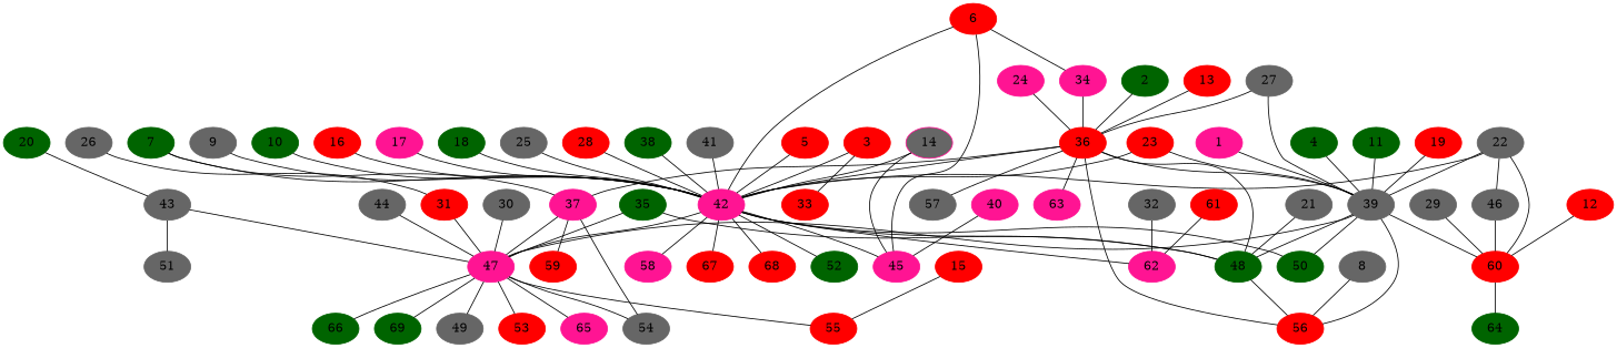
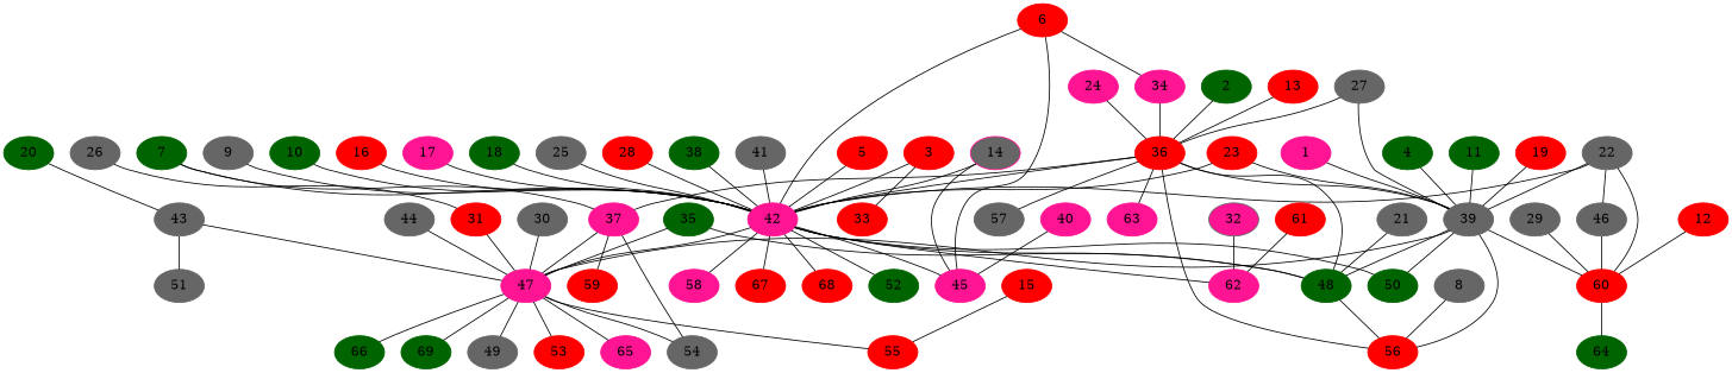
  graph {
    node [color=red style=filled]
    edge [weight=1.0]
    1 [color=deeppink]
    39 [color=gray40]
    56
    60
    48 [color=darkgreen]
    47 [color=deeppink]
    50 [color=darkgreen]
    2 [color=darkgreen]
    36
    42 [color=deeppink]
    37 [color=deeppink]
    57 [color=gray40]
    63 [color=deeppink]
    3
    33
    45 [color=deeppink]
    62 [color=deeppink]
    52 [color=darkgreen]
    58 [color=deeppink]
    67
    68
    4 [color=darkgreen]
    5
    6
    34 [color=deeppink]
    7 [color=darkgreen]
    54 [color=gray40]
    59
    8 [color=gray40]
    9 [color=gray40]
    10 [color=darkgreen]
    11 [color=darkgreen]
    12
    64 [color=darkgreen]
    13
    14 [color=deeppink fillcolor=gray40]
    15
    55
    16
    17 [color=deeppink]
    18 [color=darkgreen]
    19
    20 [color=darkgreen]
    43 [color=gray40]
    51 [color=gray40]
    21 [color=gray40]
    22 [color=gray40]
    46 [color=gray40]
    23
    24 [color=deeppink]
    25 [color=gray40]
    26 [color=gray40]
    31
    27 [color=gray40]
    28
    29 [color=gray40]
    30 [color=gray40]
    49 [color=gray40]
    53
    65 [color=deeppink]
    66 [color=darkgreen]
    69 [color=darkgreen]
-   32 [color=gray40]
+   32 [color=gray40 fillcolor=deeppink]
    35 [color=darkgreen]
    38 [color=darkgreen]
    40 [color=deeppink]
    41 [color=gray40]
    44 [color=gray40]
    61
    1 -- 39
    39 -- 56
    39 -- 60
    39 -- 48 [weight=2.0]
    39 -- 47
    39 -- 50
    60 -- 64
    48 -- 56
    47 -- 54
    47 -- 55
    47 -- 49 [weight=2.0]
    47 -- 53
    47 -- 65
    47 -- 66
    47 -- 69
    2 -- 36
    36 -- 39
    36 -- 56
    36 -- 48
    36 -- 42
    36 -- 37 [weight=2.0]
    36 -- 57
    36 -- 63
    42 -- 48
    42 -- 47
    42 -- 50
    42 -- 45
    42 -- 62
    42 -- 52
    42 -- 58
    42 -- 67
    42 -- 68
    37 -- 47
    37 -- 54
    37 -- 59
    3 -- 42
    3 -- 33
    4 -- 39
    5 -- 42
    6 -- 42
    6 -- 45
    6 -- 34
    34 -- 36
    7 -- 42
    7 -- 37
    8 -- 56
    9 -- 42
    10 -- 42
    11 -- 39
    12 -- 60
    13 -- 36
    14 -- 42
    14 -- 45
    15 -- 55
    16 -- 42
    17 -- 42
    18 -- 42
    19 -- 39
    20 -- 43
    43 -- 47
    43 -- 51
    21 -- 48
    22 -- 39
    22 -- 60
    22 -- 42
    22 -- 46
    46 -- 60
    23 -- 39
    23 -- 42
    24 -- 36
    25 -- 42
    26 -- 31
    31 -- 47
    27 -- 39
    27 -- 36
    28 -- 42
    29 -- 60
    30 -- 47
    32 -- 62
    35 -- 48
    35 -- 47
    38 -- 42
    40 -- 45
    41 -- 42
    44 -- 47
    61 -- 62
  }
